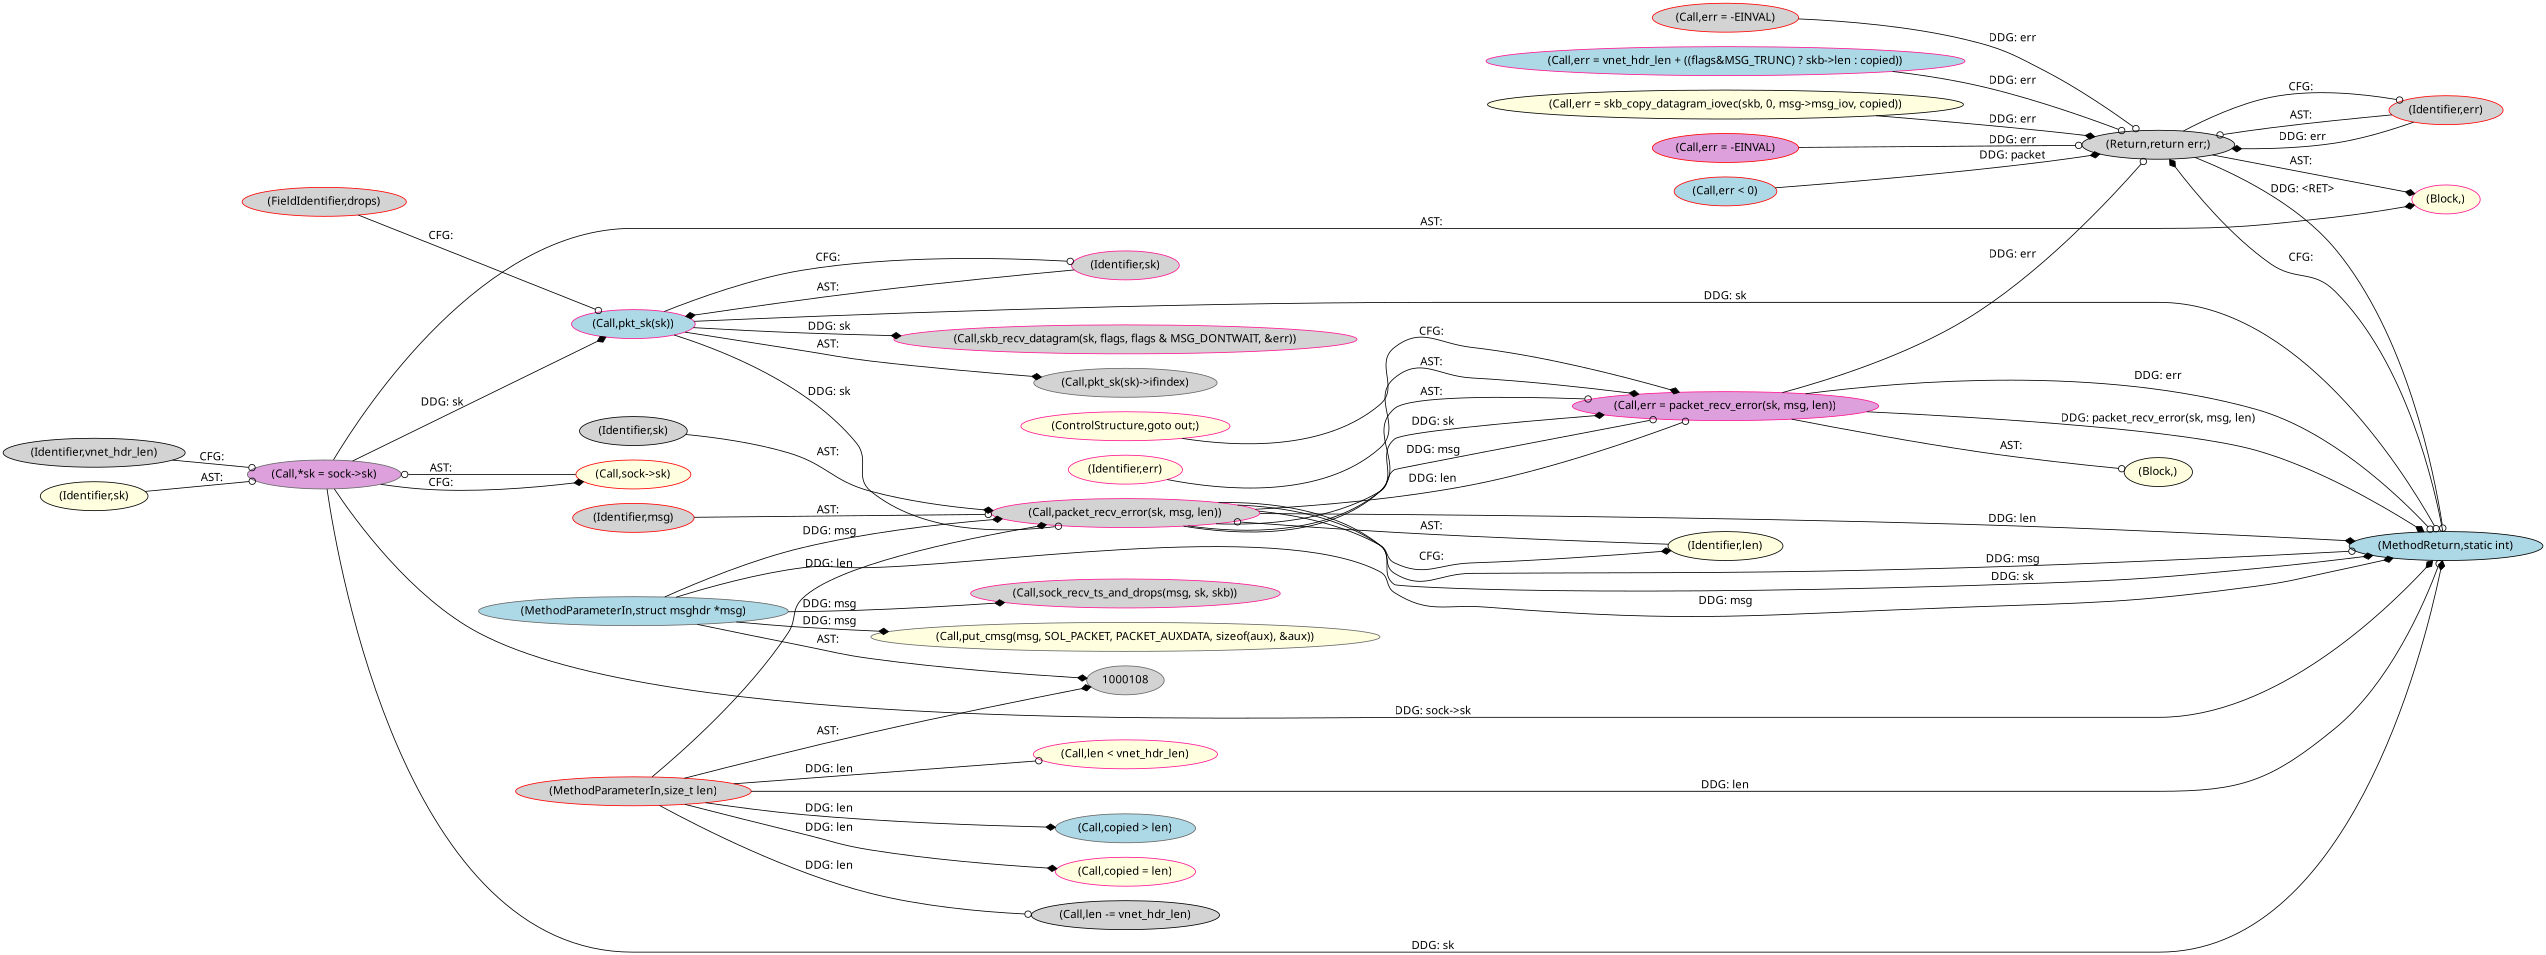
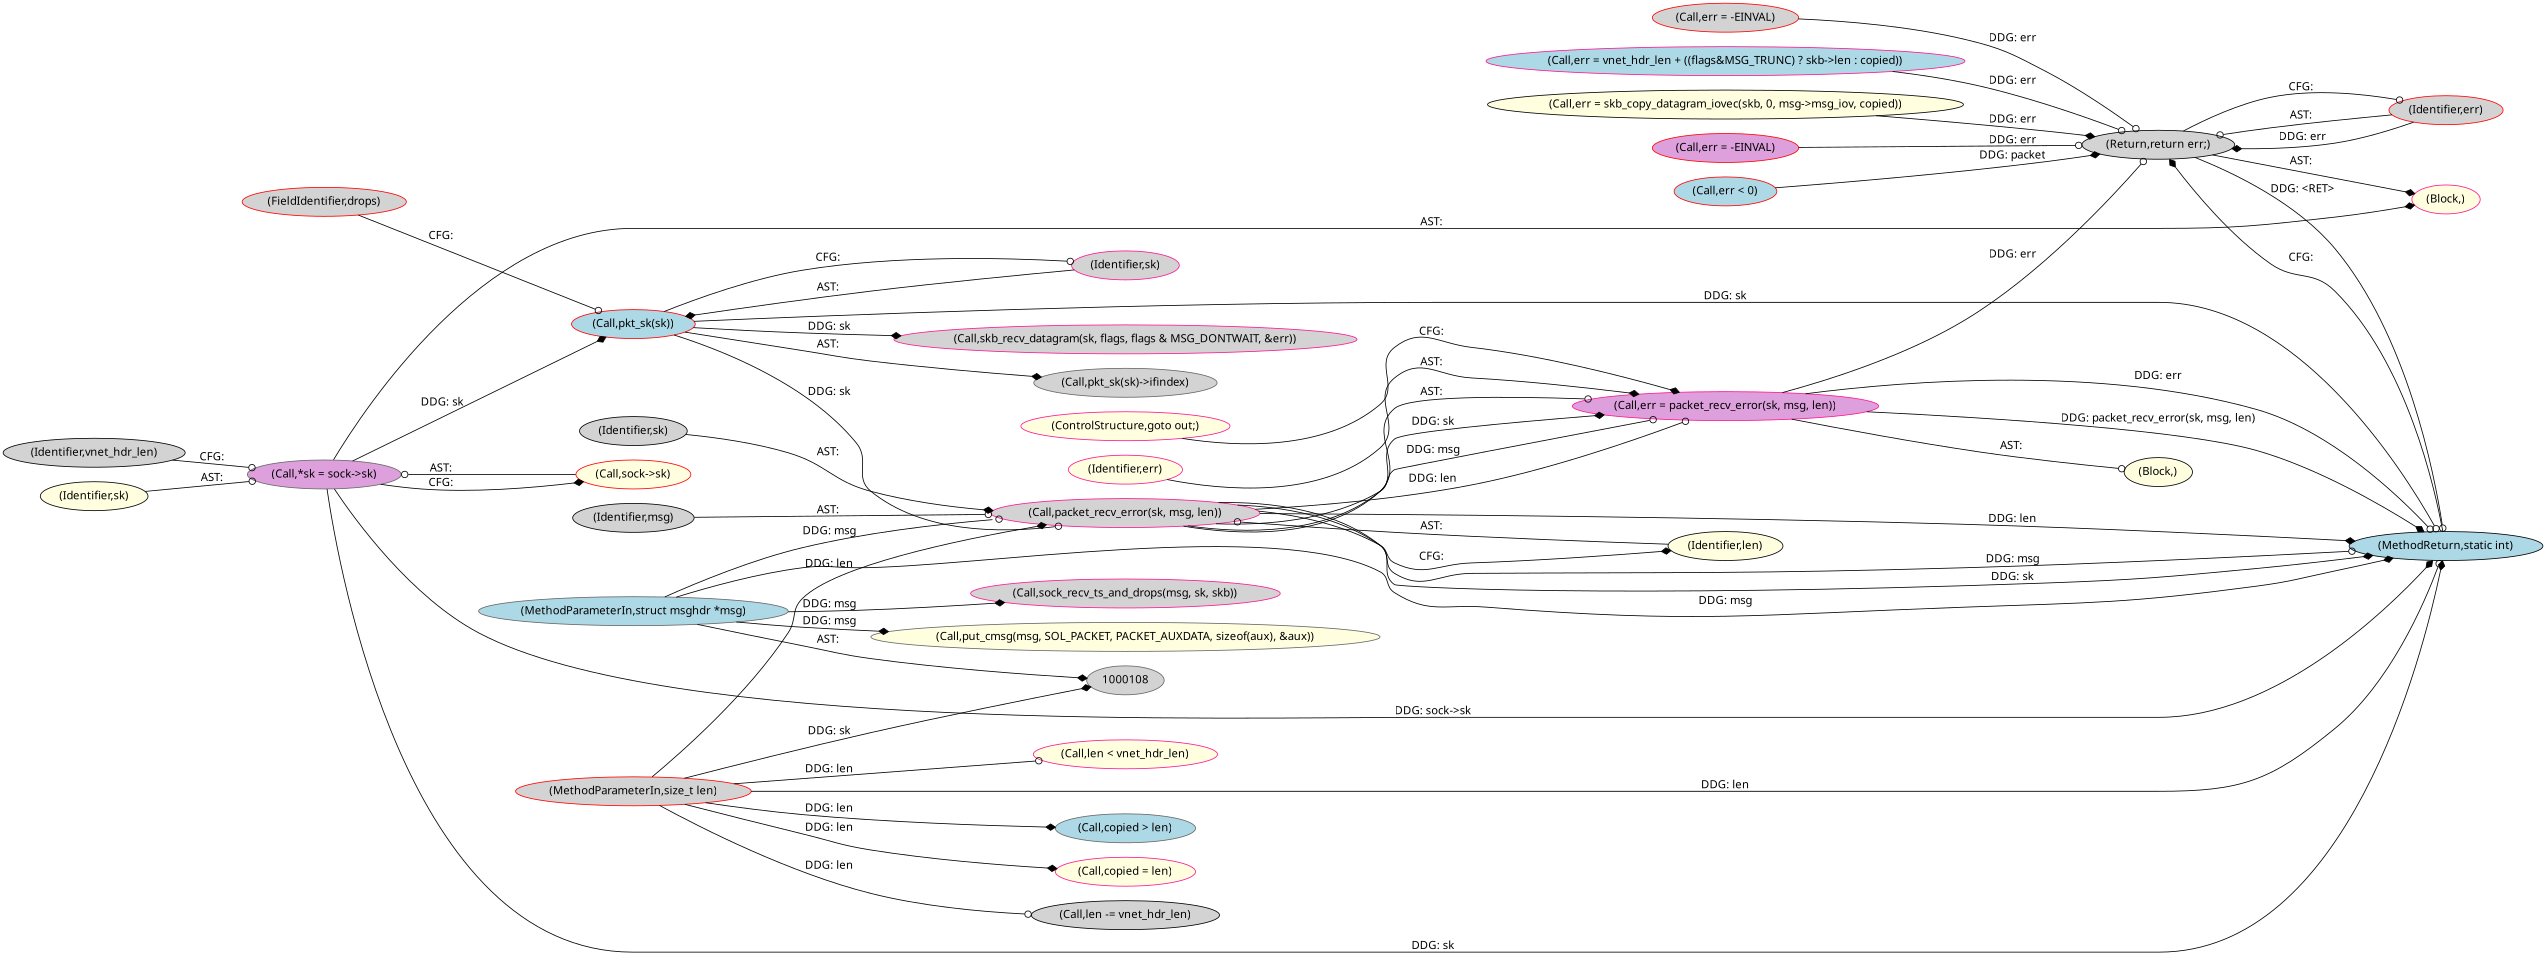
  digraph {
    fontname="Noto Sans"
    rankdir=LR
    node [color=deeppink fillcolor=lightgrey fontname="Noto Sans" style=filled]
    edge [arrowhead=diamond fontname="Noto Sans"]
    n1 [fillcolor=plum label="(Call,err = packet_recv_error(sk, msg, len))"]
    n2 [color=black label="(Return,return err;)"]
    n3 [color=black fillcolor=lightyellow label="(Block,)"]
    n4 [color=black fillcolor=lightblue label="(MethodReturn,static int)"]
    n5 [label="(Call,packet_recv_error(sk, msg, len))"]
    n6 [color=black fillcolor=lightyellow label="(Identifier,len)"]
    n7 [fillcolor=lightyellow label="(Block,)"]
    n8 [color=red label="(Identifier,err)"]
-   n9 [fillcolor=lightblue label="(Call,pkt_sk(sk))"]
+   n9 [color=red fillcolor=lightblue label="(Call,pkt_sk(sk))"]
    n10 [color=gray40 label="(Call,pkt_sk(sk)->ifindex)"]
    n11 [label="(Identifier,sk)"]
    n12 [label="(Call,skb_recv_datagram(sk, flags, flags & MSG_DONTWAIT, &err))"]
    n13 [color=gray40 fillcolor=plum label="(Call,*sk = sock->sk)"]
    n14 [color=red fillcolor=lightyellow label="(Call,sock->sk)"]
    n15 [color=gray40 fillcolor=lightblue label="(MethodParameterIn,struct msghdr *msg)"]
    n16 [label="(Call,sock_recv_ts_and_drops(msg, sk, skb))"]
    n17 [color=gray40 fillcolor=lightyellow label="(Call,put_cmsg(msg, SOL_PACKET, PACKET_AUXDATA, sizeof(aux), &aux))"]
    1000108 [color=gray40]
    n19 [color=red label="(MethodParameterIn,size_t len)"]
    n20 [color=black label="(Call,len -= vnet_hdr_len)"]
    n21 [fillcolor=lightyellow label="(Call,len < vnet_hdr_len)"]
    n22 [color=gray40 fillcolor=lightblue label="(Call,copied > len)"]
    n23 [fillcolor=lightyellow label="(Call,copied = len)"]
    n24 [fillcolor=lightyellow label="(Identifier,err)"]
    n25 [color=black label="(Identifier,vnet_hdr_len)"]
    n26 [color=black fillcolor=lightyellow label="(Identifier,sk)"]
    n27 [color=red fillcolor=lightblue label="(Call,err < 0)"]
    n28 [color=red label="(Call,err = -EINVAL)"]
    n29 [fillcolor=lightyellow label="(ControlStructure,goto out;)"]
-   n30 [color=red label="(Identifier,msg)"]
+   n30 [color=black label="(Identifier,msg)"]
    n31 [color=red label="(FieldIdentifier,drops)"]
    n32 [fillcolor=lightblue label="(Call,err = vnet_hdr_len + ((flags&MSG_TRUNC) ? skb->len : copied))"]
    n33 [color=black label="(Identifier,sk)"]
    n34 [color=black fillcolor=lightyellow label="(Call,err = skb_copy_datagram_iovec(skb, 0, msg->msg_iov, copied))"]
    n35 [color=red fillcolor=plum label="(Call,err = -EINVAL)"]
    n1 -> n2 [arrowhead=odot label="DDG: err"]
    n1 -> n3 [arrowhead=odot label="AST: "]
    n1 -> n4 [label="DDG: packet_recv_error(sk, msg, len)"]
    n1 -> n4 [arrowhead=odot label="DDG: err"]
    n2 -> n4 [arrowhead=odot label="DDG: <RET>"]
    n2 -> n7 [label="AST: "]
    n2 -> n8 [arrowhead=odot label="CFG: "]
    n4 -> n2 [label="CFG: "]
    n5 -> n1 [arrowhead=odot label="AST: "]
    n5 -> n1 [label="DDG: sk"]
    n5 -> n1 [arrowhead=odot label="DDG: msg"]
    n5 -> n1 [arrowhead=odot label="DDG: len"]
    n5 -> n4 [arrowhead=odot label="DDG: msg"]
    n5 -> n4 [label="DDG: len"]
    n5 -> n4 [label="DDG: sk"]
    n5 -> n6 [label="CFG: "]
    n6 -> n5 [arrowhead=odot label="AST: "]
    n8 -> n2 [arrowhead=odot label="AST: "]
    n8 -> n2 [label="DDG: err"]
    n9 -> n4 [arrowhead=odot label="DDG: sk"]
    n9 -> n5 [arrowhead=odot label="DDG: sk"]
    n9 -> n10 [label="AST: "]
    n9 -> n11 [arrowhead=odot label="CFG: "]
    n9 -> n12 [label="DDG: sk"]
    n11 -> n9 [label="AST: "]
    n13 -> n4 [label="DDG: sk"]
    n13 -> n4 [label="DDG: sock->sk"]
    n13 -> n7 [label="AST: "]
    n13 -> n9 [label="DDG: sk"]
    n13 -> n14 [label="CFG: "]
    n14 -> n13 [arrowhead=odot label="AST: "]
    n15 -> n4 [label="DDG: msg"]
-   n15 -> n5 [label="DDG: msg"]
+   n15 -> n5 [arrowhead=odot label="DDG: msg"]
    n15 -> n16 [label="DDG: msg"]
    n15 -> n17 [label="DDG: msg"]
    n15 -> 1000108 [label="AST: "]
    n19 -> n4 [arrowhead=odot label="DDG: len"]
    n19 -> n5 [label="DDG: len"]
-   n19 -> 1000108 [label="AST: "]
+   n19 -> 1000108 [label="DDG: sk"]
    n19 -> n20 [arrowhead=odot label="DDG: len"]
    n19 -> n21 [arrowhead=odot label="DDG: len"]
    n19 -> n22 [label="DDG: len"]
    n19 -> n23 [label="DDG: len"]
    n24 -> n1 [label="AST: "]
    n25 -> n13 [arrowhead=odot label="CFG: "]
    n26 -> n13 [arrowhead=odot label="AST: "]
    n27 -> n2 [label="DDG: packet"]
    n28 -> n2 [arrowhead=odot label="DDG: err"]
    n29 -> n1 [label="CFG: "]
    n30 -> n5 [arrowhead=odot label="AST: "]
    n31 -> n9 [arrowhead=odot label="CFG: "]
    n32 -> n2 [arrowhead=odot label="DDG: err"]
    n33 -> n5 [label="AST: "]
    n34 -> n2 [label="DDG: err"]
    n35 -> n2 [arrowhead=odot label="DDG: err"]
  }
